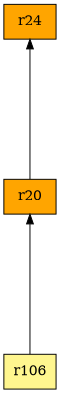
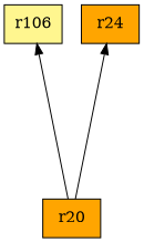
  digraph {
    rankdir=BT
    ranksep=2.0
    node [fillcolor=orange shape=record style=filled]
    n1 [fillcolor=khaki1 label="{r106}"]
    n2 [label="{r20}"]
    n3 [label="{r24}"]
-   n1 -> n2
+   n2 -> n1
    n2 -> n3
  }
